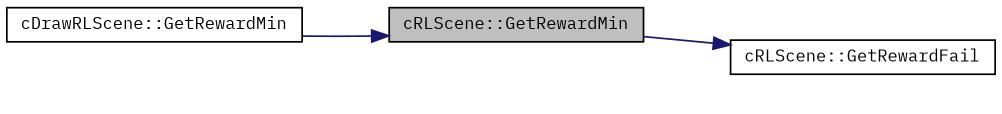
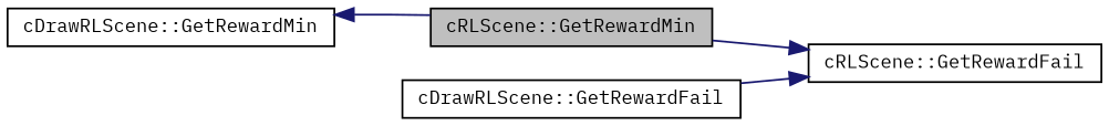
  digraph {
    fontname="IBM Plex Mono"
    rankdir=RL
    node [color=black fillcolor=white fontname="IBM Plex Mono" fontsize=10 shape=record style=filled]
    edge [color=midnightblue dir=back fontname="IBM Plex Mono" fontsize=10 labelfontname=Helvetica labelfontsize=10 style=solid]
    n1 [fillcolor=grey75 fontcolor=black height=0.2 label="cRLScene::GetRewardMin" width=0.4]
    n2 [height=0.2 label="cDrawRLScene::GetRewardMin" width=0.4]
    n3 [height=0.2 label="cRLScene::GetRewardFail" width=0.4]
-   n1 -> n2
+   n4 [height=0.2 label="cDrawRLScene::GetRewardFail" width=0.4]
+   n2 -> n1
    n3 -> n1
+   n3 -> n4
  }
